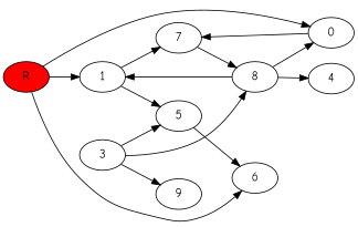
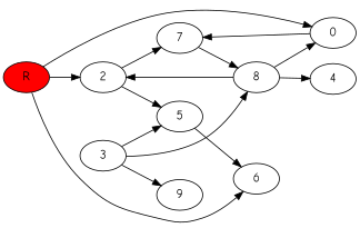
  digraph {
    fontname="Comic Neue"
    rankdir=LR
    node [fontname="Comic Neue"]
    edge [fontname="Comic Neue"]
-   1
+   1 [label=2]
    5
    7
    6
    8
    n6 [label=0]
    3
    9
    4
    R [fillcolor="#ff0000" style=filled]
    1 -> 5
    1 -> 7
    5 -> 6
    7 -> 8
    8 -> 1
    8 -> n6
    8 -> 4
    n6 -> 7
    3 -> 5
    3 -> 8
    3 -> 9
    R -> 1
    R -> 6
    R -> n6
  }
